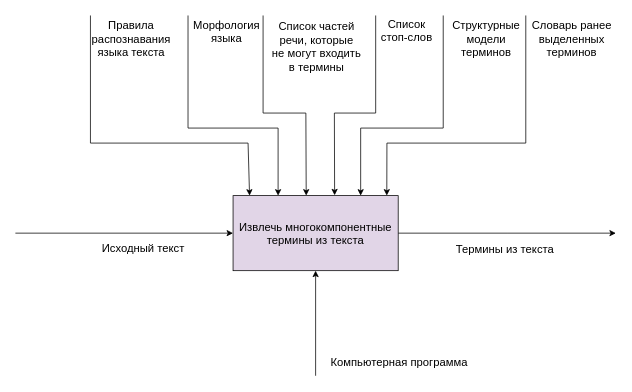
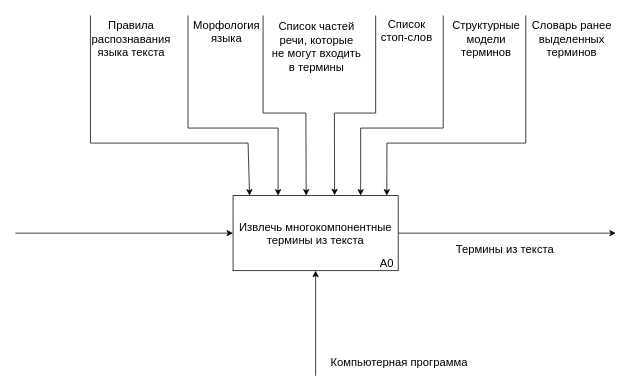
  <mxCell id="0" />
  <mxCell id="1" parent="0" />
  <mxCell id="2" style="edgeStyle=orthogonalEdgeStyle;rounded=0;orthogonalLoop=1;jettySize=auto;html=1;fontSize=15;" parent="1" source="4" edge="1"><mxGeometry relative="1" as="geometry"><mxPoint x="820" y="310" as="targetPoint" /></mxGeometry></mxCell>
  <mxCell id="3" value="Термины из текста" style="edgeLabel;html=1;align=center;verticalAlign=middle;resizable=0;points=[];fontSize=15;" parent="2" vertex="1" connectable="0"><mxGeometry x="-0.176" relative="1" as="geometry"><mxPoint x="21" y="20" as="offset" /></mxGeometry></mxCell>
- <mxCell id="4" value="Извлечь многокомпонентные&lt;br style=&quot;font-size: 15px;&quot;&gt;термины из текста" style="rounded=0;whiteSpace=wrap;html=1;fontSize=15;fillColor=#e1d5e7;" parent="1" vertex="1"><mxGeometry x="310" y="260" width="220" height="100" as="geometry" /></mxCell>
+ <mxCell id="4" value="Извлечь многокомпонентные&lt;br style=&quot;font-size: 15px;&quot;&gt;термины из текста" style="rounded=0;whiteSpace=wrap;html=1;fontSize=15;" parent="1" vertex="1"><mxGeometry x="310" y="260" width="220" height="100" as="geometry" /></mxCell>
  <mxCell id="5" value="" style="endArrow=classic;html=1;rounded=0;entryX=0;entryY=0.5;entryDx=0;entryDy=0;fontSize=15;" parent="1" target="4" edge="1"><mxGeometry width="50" height="50" relative="1" as="geometry"><mxPoint x="20" y="310" as="sourcePoint" /><mxPoint x="480" y="290" as="targetPoint" /></mxGeometry></mxCell>
- <mxCell id="6" value="Исходный текст" style="text;html=1;align=center;verticalAlign=middle;resizable=0;points=[];autosize=1;strokeColor=none;fillColor=none;fontSize=15;" parent="1" vertex="1"><mxGeometry x="125" y="320" width="130" height="20" as="geometry" /></mxCell>
  <mxCell id="7" value="" style="endArrow=classic;html=1;rounded=0;fontSize=15;" parent="1" edge="1"><mxGeometry width="50" height="50" relative="1" as="geometry"><mxPoint x="250" y="20" as="sourcePoint" /><mxPoint x="370" y="260" as="targetPoint" /><Array as="points"><mxPoint x="250" y="170" /><mxPoint x="370" y="170" /></Array></mxGeometry></mxCell>
  <mxCell id="8" value="Морфология&lt;br&gt;языка" style="edgeLabel;html=1;align=center;verticalAlign=middle;resizable=0;points=[];fontSize=15;" parent="7" vertex="1" connectable="0"><mxGeometry x="-0.292" y="-1" relative="1" as="geometry"><mxPoint x="51" y="-107" as="offset" /></mxGeometry></mxCell>
  <mxCell id="9" value="" style="endArrow=classic;html=1;rounded=0;entryX=0.443;entryY=-0.001;entryDx=0;entryDy=0;entryPerimeter=0;fontSize=15;" parent="1" target="4" edge="1"><mxGeometry width="50" height="50" relative="1" as="geometry"><mxPoint x="350" y="20" as="sourcePoint" /><mxPoint x="374.55" y="259.4" as="targetPoint" /><Array as="points"><mxPoint x="350" y="150" /><mxPoint x="407" y="150" /></Array></mxGeometry></mxCell>
  <mxCell id="10" value="Список частей &lt;br&gt;речи, которые&lt;br&gt;не могут входить &lt;br style=&quot;font-size: 15px;&quot;&gt;в термины" style="edgeLabel;html=1;align=center;verticalAlign=middle;resizable=0;points=[];fontSize=15;" parent="9" vertex="1" connectable="0"><mxGeometry x="-0.292" y="-1" relative="1" as="geometry"><mxPoint x="71" y="-65" as="offset" /></mxGeometry></mxCell>
  <mxCell id="11" value="" style="endArrow=classic;html=1;rounded=0;entryX=0.615;entryY=-0.005;entryDx=0;entryDy=0;entryPerimeter=0;fontSize=15;" parent="1" target="4" edge="1"><mxGeometry width="50" height="50" relative="1" as="geometry"><mxPoint x="500" y="20" as="sourcePoint" /><mxPoint x="440" y="260" as="targetPoint" /><Array as="points"><mxPoint x="500" y="150" /><mxPoint x="445" y="150" /></Array></mxGeometry></mxCell>
  <mxCell id="12" value="Список &lt;br&gt;стоп-слов" style="edgeLabel;html=1;align=center;verticalAlign=middle;resizable=0;points=[];fontSize=15;" parent="11" vertex="1" connectable="0"><mxGeometry x="-0.292" y="-1" relative="1" as="geometry"><mxPoint x="41" y="-85" as="offset" /></mxGeometry></mxCell>
  <mxCell id="13" value="" style="endArrow=classic;html=1;rounded=0;fontSize=15;" parent="1" edge="1"><mxGeometry width="50" height="50" relative="1" as="geometry"><mxPoint x="590" y="20" as="sourcePoint" /><mxPoint x="480" y="260" as="targetPoint" /><Array as="points"><mxPoint x="590" y="170" /><mxPoint x="480" y="170" /></Array></mxGeometry></mxCell>
  <mxCell id="14" value="Структурные &lt;br&gt;модели &lt;br style=&quot;font-size: 15px;&quot;&gt;терминов" style="edgeLabel;html=1;align=center;verticalAlign=middle;resizable=0;points=[];fontSize=15;" parent="13" vertex="1" connectable="0"><mxGeometry x="-0.292" y="-1" relative="1" as="geometry"><mxPoint x="57" y="-94" as="offset" /></mxGeometry></mxCell>
  <mxCell id="15" value="" style="endArrow=classic;html=1;rounded=0;entryX=0.931;entryY=-0.001;entryDx=0;entryDy=0;entryPerimeter=0;fontSize=15;" parent="1" target="4" edge="1"><mxGeometry width="50" height="50" relative="1" as="geometry"><mxPoint x="700" y="20" as="sourcePoint" /><mxPoint x="510" y="240" as="targetPoint" /><Array as="points"><mxPoint x="700" y="190" /><mxPoint x="515" y="190" /></Array></mxGeometry></mxCell>
  <mxCell id="16" value="Словарь ранее &lt;br style=&quot;font-size: 15px;&quot;&gt;выделенных&lt;br&gt;терминов" style="edgeLabel;html=1;align=center;verticalAlign=middle;resizable=0;points=[];fontSize=15;" parent="15" vertex="1" connectable="0"><mxGeometry x="-0.292" y="-1" relative="1" as="geometry"><mxPoint x="61" y="-120" as="offset" /></mxGeometry></mxCell>
  <mxCell id="17" value="" style="endArrow=classic;html=1;rounded=0;entryX=0.1;entryY=0;entryDx=0;entryDy=0;entryPerimeter=0;fontSize=15;" parent="1" target="4" edge="1"><mxGeometry width="50" height="50" relative="1" as="geometry"><mxPoint x="120" y="20" as="sourcePoint" /><mxPoint x="-19.5" y="259.9" as="targetPoint" /><Array as="points"><mxPoint x="120" y="190" /><mxPoint x="330" y="190" /></Array></mxGeometry></mxCell>
  <mxCell id="18" value="Правила &lt;br&gt;распознавания&lt;br style=&quot;font-size: 15px;&quot;&gt;языка текста" style="edgeLabel;html=1;align=center;verticalAlign=middle;resizable=0;points=[];fontSize=15;" parent="17" vertex="1" connectable="0"><mxGeometry x="-0.292" y="-1" relative="1" as="geometry"><mxPoint x="54" y="-129" as="offset" /></mxGeometry></mxCell>
  <mxCell id="19" value="" style="endArrow=classic;html=1;rounded=0;entryX=0.5;entryY=1;entryDx=0;entryDy=0;fontSize=15;" parent="1" target="4" edge="1"><mxGeometry width="50" height="50" relative="1" as="geometry"><mxPoint x="420" y="500" as="sourcePoint" /><mxPoint x="420" y="390" as="targetPoint" /></mxGeometry></mxCell>
  <mxCell id="20" value="Компьютерная программа" style="edgeLabel;html=1;align=center;verticalAlign=middle;resizable=0;points=[];fontSize=15;" parent="19" vertex="1" connectable="0"><mxGeometry x="-0.659" y="3" relative="1" as="geometry"><mxPoint x="113" y="4" as="offset" /></mxGeometry></mxCell>
+ <mxCell id="21" value="A0" style="text;html=1;strokeColor=none;fillColor=none;align=center;verticalAlign=middle;whiteSpace=wrap;rounded=0;fontSize=15;" parent="1" vertex="1"><mxGeometry x="500" y="340" width="30" height="20" as="geometry" /></mxCell>
